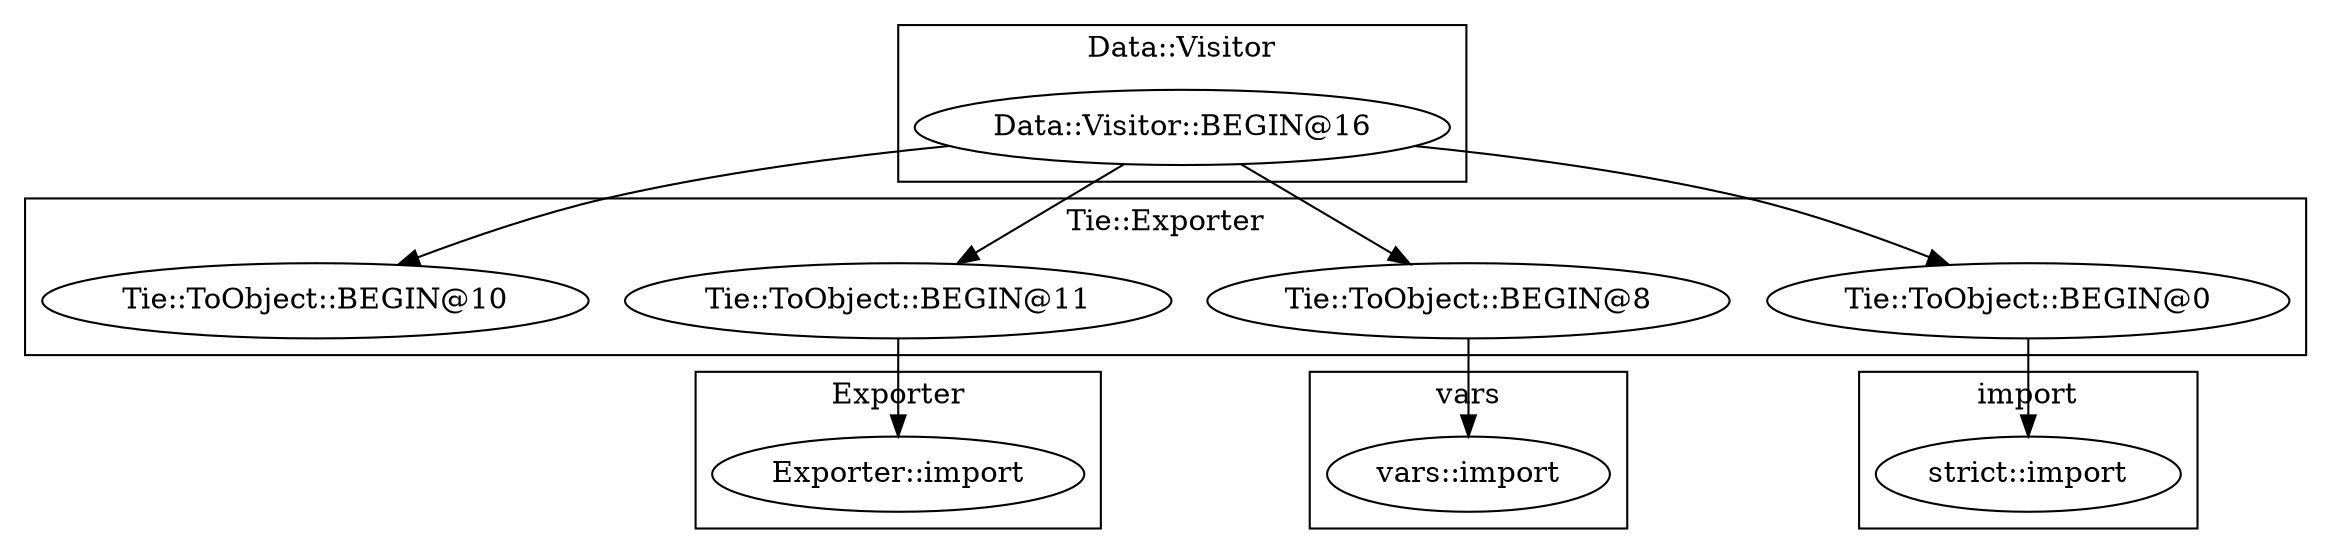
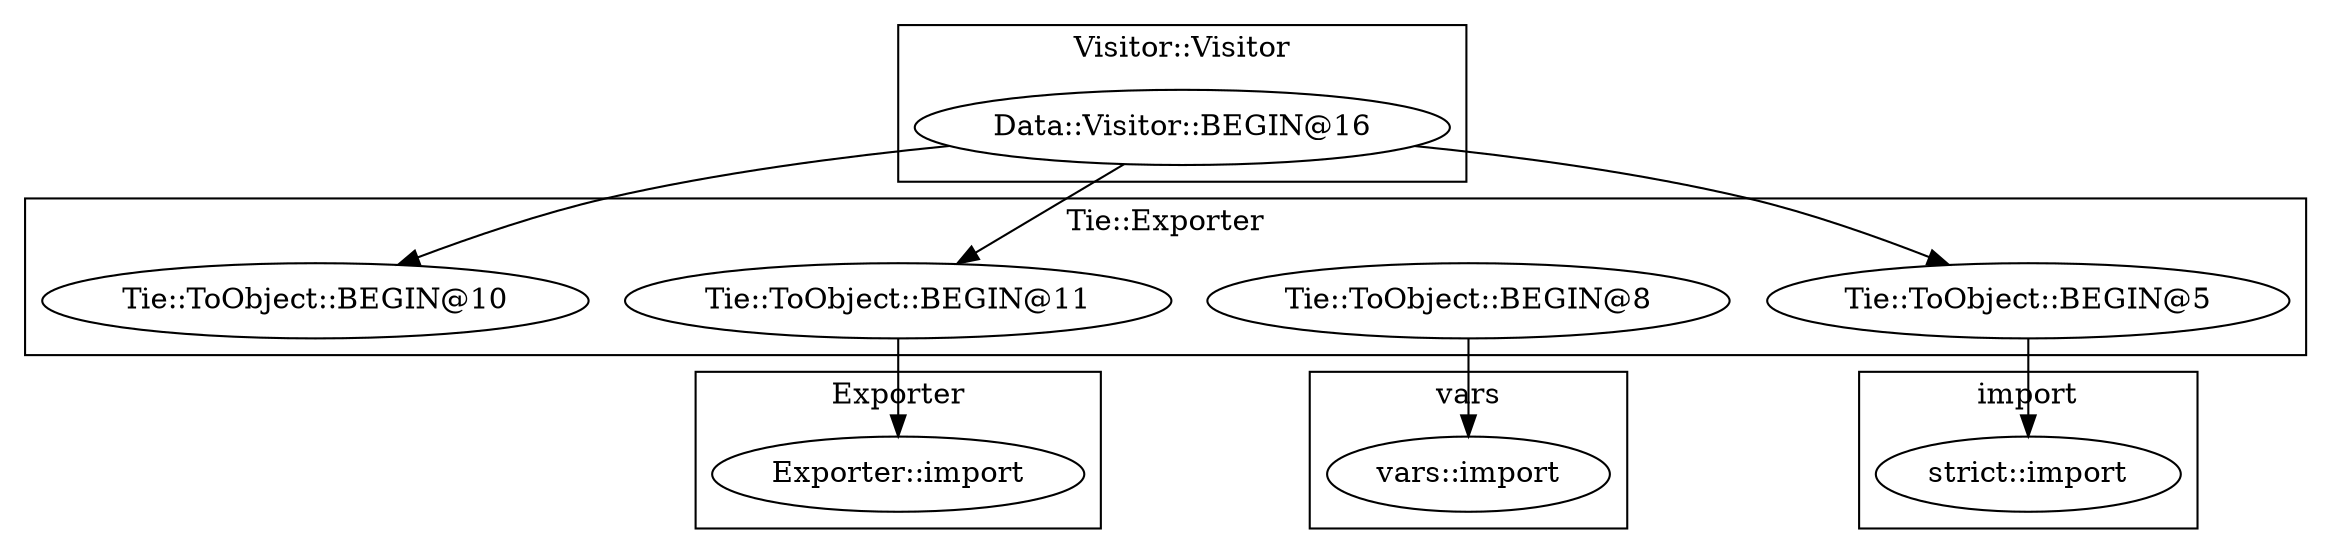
  digraph {
    "Tie::ToObject::BEGIN@11"
    "Tie::ToObject::BEGIN@8"
-   "Tie::ToObject::BEGIN@5" [label="Tie::ToObject::BEGIN@0"]
+   "Tie::ToObject::BEGIN@5"
    "Tie::ToObject::BEGIN@10"
    "Exporter::import"
    "Data::Visitor::BEGIN@16"
    "vars::import"
    "strict::import"
    subgraph cluster_1 {
      label="Tie::Exporter"
      "Tie::ToObject::BEGIN@11"
      "Tie::ToObject::BEGIN@8"
      "Tie::ToObject::BEGIN@5"
      "Tie::ToObject::BEGIN@10"
    }
    subgraph cluster_2 {
      label=Exporter
      "Exporter::import"
    }
    subgraph cluster_3 {
-     label="Data::Visitor"
+     label="Visitor::Visitor"
      "Data::Visitor::BEGIN@16"
    }
    subgraph cluster_4 {
      label=vars
      "vars::import"
    }
    subgraph cluster_5 {
      label=import
      "strict::import"
    }
    "Tie::ToObject::BEGIN@11" -> "Exporter::import"
    "Tie::ToObject::BEGIN@8" -> "vars::import"
    "Tie::ToObject::BEGIN@5" -> "strict::import"
    "Data::Visitor::BEGIN@16" -> "Tie::ToObject::BEGIN@11"
-   "Data::Visitor::BEGIN@16" -> "Tie::ToObject::BEGIN@8"
    "Data::Visitor::BEGIN@16" -> "Tie::ToObject::BEGIN@5"
    "Data::Visitor::BEGIN@16" -> "Tie::ToObject::BEGIN@10"
  }
